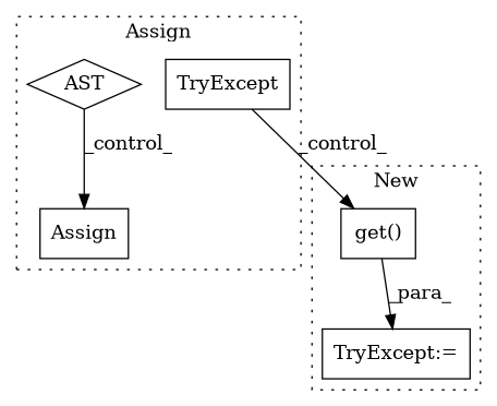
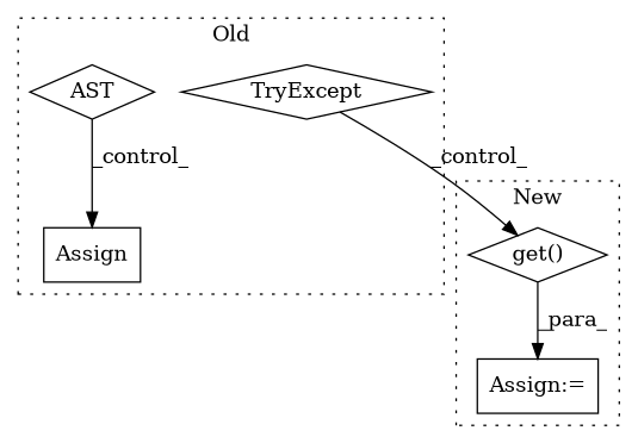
  digraph {
    node [shape=box]
-   n1 [a=71 l=25 label=TryExcept s=15432]
+   n1 [a=71 l=25 label=TryExcept s=15432 shape=diamond]
    n2 [a=2 l="7,0" label=AST s="15510,0" shape=diamond]
    n3 [a=91 l=6 label=Assign s=15558]
-   n4 [a=75 l="20,1" label="get()" s="14920,14961"]
-   n5 [a=68 l=3 label="TryExcept:=" s=14917]
+   n4 [a=75 l="20,1" label="get()" s="14920,14961" shape=diamond]
+   n5 [a=68 l=3 label="Assign:=" s=14917]
    subgraph cluster_1 {
-     label=Assign
+     label=Old
      style=dotted
      n1
      n2
      n3
    }
    subgraph cluster_2 {
      label=New
      style=dotted
      n4
      n5
    }
    n1 -> n4 [label=_control_]
    n2 -> n3 [label=_control_]
    n4 -> n5 [label=_para_]
  }
